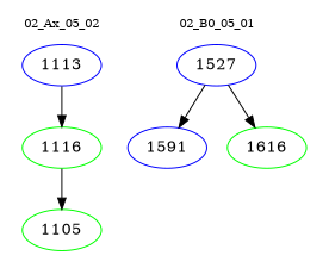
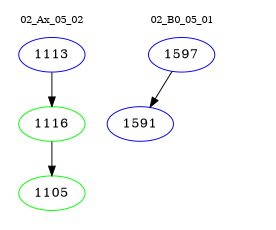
  digraph {
    node [color=blue]
    edge [color=black]
    n1 [label=1113]
    n2 [color=green label=1105]
    n3 [color=green label=1116]
-   n4 [label=1527]
+   n4 [label=1597]
    n5 [label=1591]
-   n6 [color=green label=1616]
    subgraph cluster_1 {
      color=white
      fontsize=10
      label="02_Ax_05_02"
      n1
      n2
      n3
    }
    subgraph cluster_2 {
      color=white
      fontsize=10
      label="02_B0_05_01"
      n4
      n5
-     n6
    }
    n1 -> n3
    n3 -> n2
    n4 -> n5
-   n4 -> n6
  }
